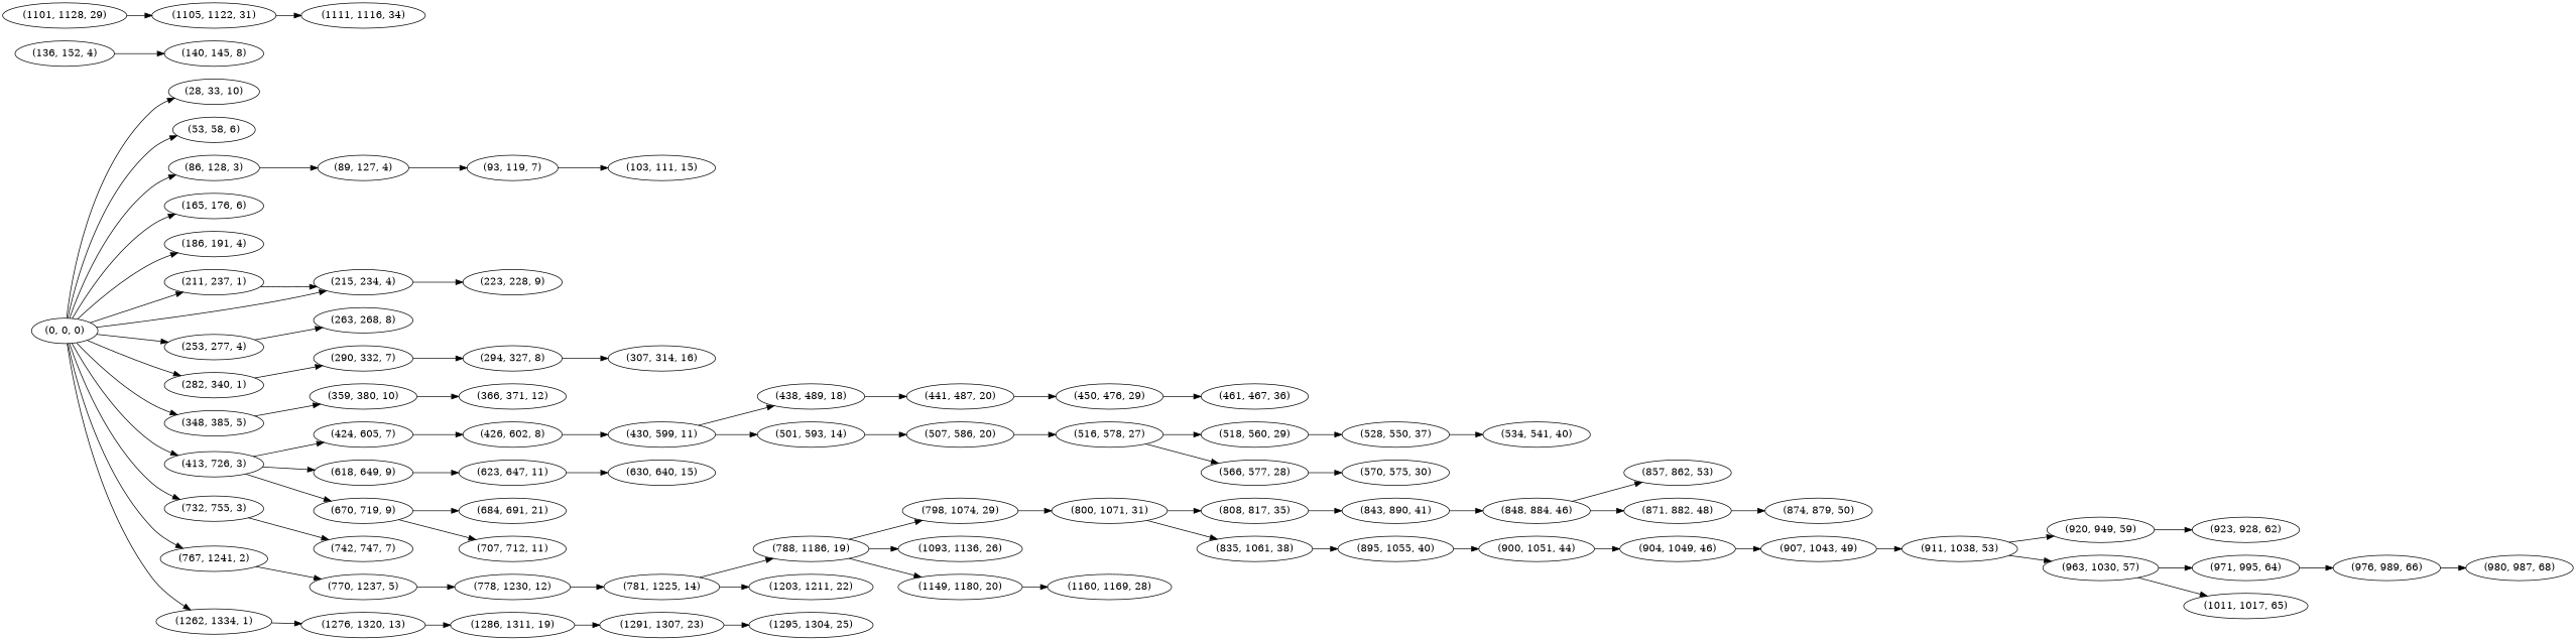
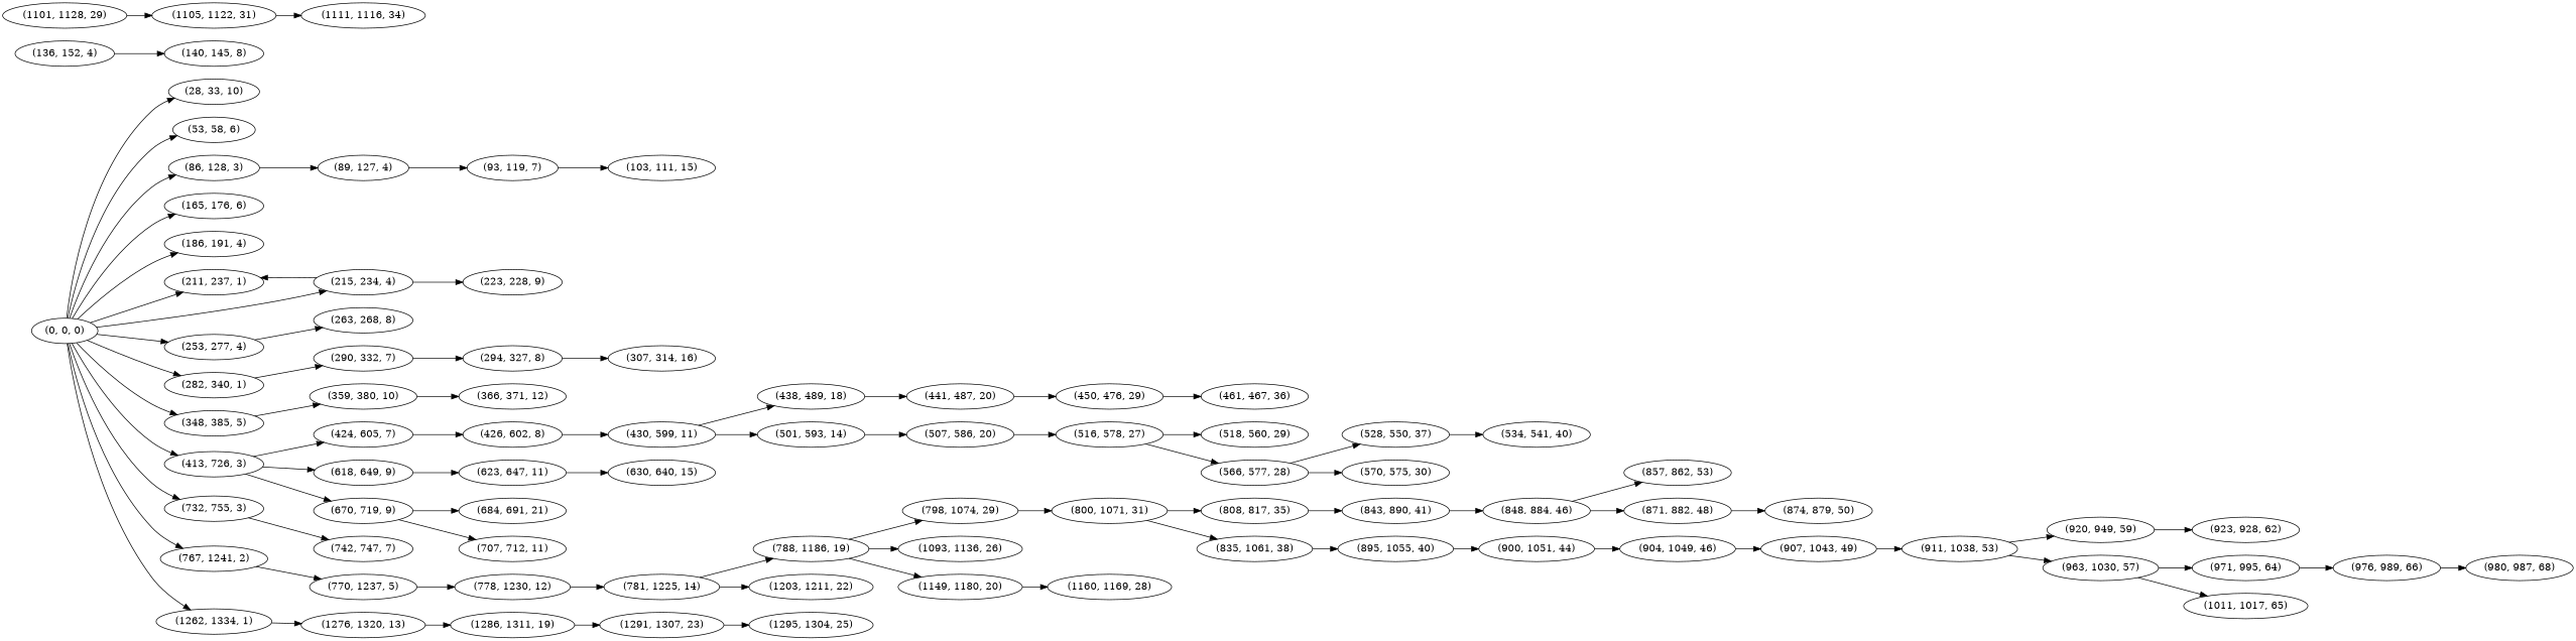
  digraph {
    rankdir=LR
    "(0, 0, 0)"
    "(28, 33, 10)"
    "(53, 58, 6)"
    "(86, 128, 3)"
    "(165, 176, 6)"
    "(186, 191, 4)"
    "(211, 237, 1)"
    "(253, 277, 4)"
    "(282, 340, 1)"
    "(348, 385, 5)"
    "(413, 726, 3)"
    "(732, 755, 3)"
    "(767, 1241, 2)"
    "(1262, 1334, 1)"
    "(215, 234, 4)"
    "(89, 127, 4)"
    "(136, 152, 4)"
    "(140, 145, 8)"
    "(263, 268, 8)"
    "(290, 332, 7)"
    "(359, 380, 10)"
    "(424, 605, 7)"
    "(618, 649, 9)"
    "(670, 719, 9)"
    "(742, 747, 7)"
    "(770, 1237, 5)"
    "(1276, 1320, 13)"
    "(93, 119, 7)"
    "(103, 111, 15)"
    "(223, 228, 9)"
    "(294, 327, 8)"
    "(307, 314, 16)"
    "(366, 371, 12)"
    "(426, 602, 8)"
    "(623, 647, 11)"
    "(684, 691, 21)"
    "(707, 712, 11)"
    "(430, 599, 11)"
    "(438, 489, 18)"
    "(501, 593, 14)"
    "(441, 487, 20)"
    "(507, 586, 20)"
    "(450, 476, 29)"
    "(461, 467, 36)"
    "(516, 578, 27)"
    "(518, 560, 29)"
    "(566, 577, 28)"
    "(528, 550, 37)"
    "(570, 575, 30)"
    "(534, 541, 40)"
    "(630, 640, 15)"
    "(778, 1230, 12)"
    "(781, 1225, 14)"
    "(788, 1186, 19)"
    "(1203, 1211, 22)"
    "(798, 1074, 29)"
    "(1093, 1136, 26)"
    "(1149, 1180, 20)"
    "(800, 1071, 31)"
    "(1160, 1169, 28)"
    "(808, 817, 35)"
    "(835, 1061, 38)"
    "(843, 890, 41)"
    "(895, 1055, 40)"
    "(848, 884, 46)"
    "(900, 1051, 44)"
    "(857, 862, 53)"
    "(871, 882, 48)"
    "(874, 879, 50)"
    "(904, 1049, 46)"
    "(907, 1043, 49)"
    "(911, 1038, 53)"
    "(920, 949, 59)"
    "(963, 1030, 57)"
    "(923, 928, 62)"
    "(971, 995, 64)"
    "(1011, 1017, 65)"
    "(976, 989, 66)"
    "(980, 987, 68)"
    "(1101, 1128, 29)"
    "(1105, 1122, 31)"
    "(1111, 1116, 34)"
    "(1286, 1311, 19)"
    "(1291, 1307, 23)"
    "(1295, 1304, 25)"
    "(0, 0, 0)" -> "(28, 33, 10)"
    "(0, 0, 0)" -> "(53, 58, 6)"
    "(0, 0, 0)" -> "(86, 128, 3)"
    "(0, 0, 0)" -> "(165, 176, 6)"
    "(0, 0, 0)" -> "(186, 191, 4)"
    "(0, 0, 0)" -> "(211, 237, 1)"
    "(0, 0, 0)" -> "(253, 277, 4)"
    "(0, 0, 0)" -> "(282, 340, 1)"
    "(0, 0, 0)" -> "(348, 385, 5)"
    "(0, 0, 0)" -> "(413, 726, 3)"
    "(0, 0, 0)" -> "(732, 755, 3)"
    "(0, 0, 0)" -> "(767, 1241, 2)"
    "(0, 0, 0)" -> "(1262, 1334, 1)"
    "(0, 0, 0)" -> "(215, 234, 4)"
    "(86, 128, 3)" -> "(89, 127, 4)"
-   "(211, 237, 1)" -> "(215, 234, 4)"
+   "(215, 234, 4)" -> "(211, 237, 1)"
    "(253, 277, 4)" -> "(263, 268, 8)"
    "(282, 340, 1)" -> "(290, 332, 7)"
    "(348, 385, 5)" -> "(359, 380, 10)"
    "(413, 726, 3)" -> "(424, 605, 7)"
    "(413, 726, 3)" -> "(618, 649, 9)"
    "(413, 726, 3)" -> "(670, 719, 9)"
    "(732, 755, 3)" -> "(742, 747, 7)"
    "(767, 1241, 2)" -> "(770, 1237, 5)"
    "(1262, 1334, 1)" -> "(1276, 1320, 13)"
    "(215, 234, 4)" -> "(223, 228, 9)"
    "(89, 127, 4)" -> "(93, 119, 7)"
    "(136, 152, 4)" -> "(140, 145, 8)"
    "(290, 332, 7)" -> "(294, 327, 8)"
    "(359, 380, 10)" -> "(366, 371, 12)"
    "(424, 605, 7)" -> "(426, 602, 8)"
    "(618, 649, 9)" -> "(623, 647, 11)"
    "(670, 719, 9)" -> "(684, 691, 21)"
    "(670, 719, 9)" -> "(707, 712, 11)"
    "(770, 1237, 5)" -> "(778, 1230, 12)"
    "(1276, 1320, 13)" -> "(1286, 1311, 19)"
    "(93, 119, 7)" -> "(103, 111, 15)"
    "(294, 327, 8)" -> "(307, 314, 16)"
    "(426, 602, 8)" -> "(430, 599, 11)"
    "(623, 647, 11)" -> "(630, 640, 15)"
    "(430, 599, 11)" -> "(438, 489, 18)"
    "(430, 599, 11)" -> "(501, 593, 14)"
    "(438, 489, 18)" -> "(441, 487, 20)"
    "(501, 593, 14)" -> "(507, 586, 20)"
    "(441, 487, 20)" -> "(450, 476, 29)"
    "(507, 586, 20)" -> "(516, 578, 27)"
    "(450, 476, 29)" -> "(461, 467, 36)"
    "(516, 578, 27)" -> "(518, 560, 29)"
    "(516, 578, 27)" -> "(566, 577, 28)"
-   "(518, 560, 29)" -> "(528, 550, 37)"
+   "(566, 577, 28)" -> "(528, 550, 37)"
    "(566, 577, 28)" -> "(570, 575, 30)"
    "(528, 550, 37)" -> "(534, 541, 40)"
    "(778, 1230, 12)" -> "(781, 1225, 14)"
    "(781, 1225, 14)" -> "(788, 1186, 19)"
    "(781, 1225, 14)" -> "(1203, 1211, 22)"
    "(788, 1186, 19)" -> "(798, 1074, 29)"
    "(788, 1186, 19)" -> "(1093, 1136, 26)"
    "(788, 1186, 19)" -> "(1149, 1180, 20)"
    "(798, 1074, 29)" -> "(800, 1071, 31)"
    "(1149, 1180, 20)" -> "(1160, 1169, 28)"
    "(800, 1071, 31)" -> "(808, 817, 35)"
    "(800, 1071, 31)" -> "(835, 1061, 38)"
    "(808, 817, 35)" -> "(843, 890, 41)"
    "(835, 1061, 38)" -> "(895, 1055, 40)"
    "(843, 890, 41)" -> "(848, 884, 46)"
    "(895, 1055, 40)" -> "(900, 1051, 44)"
    "(848, 884, 46)" -> "(857, 862, 53)"
    "(848, 884, 46)" -> "(871, 882, 48)"
    "(900, 1051, 44)" -> "(904, 1049, 46)"
    "(871, 882, 48)" -> "(874, 879, 50)"
    "(904, 1049, 46)" -> "(907, 1043, 49)"
    "(907, 1043, 49)" -> "(911, 1038, 53)"
    "(911, 1038, 53)" -> "(920, 949, 59)"
    "(911, 1038, 53)" -> "(963, 1030, 57)"
    "(920, 949, 59)" -> "(923, 928, 62)"
    "(963, 1030, 57)" -> "(971, 995, 64)"
    "(963, 1030, 57)" -> "(1011, 1017, 65)"
    "(971, 995, 64)" -> "(976, 989, 66)"
    "(976, 989, 66)" -> "(980, 987, 68)"
    "(1101, 1128, 29)" -> "(1105, 1122, 31)"
    "(1105, 1122, 31)" -> "(1111, 1116, 34)"
    "(1286, 1311, 19)" -> "(1291, 1307, 23)"
    "(1291, 1307, 23)" -> "(1295, 1304, 25)"
  }
